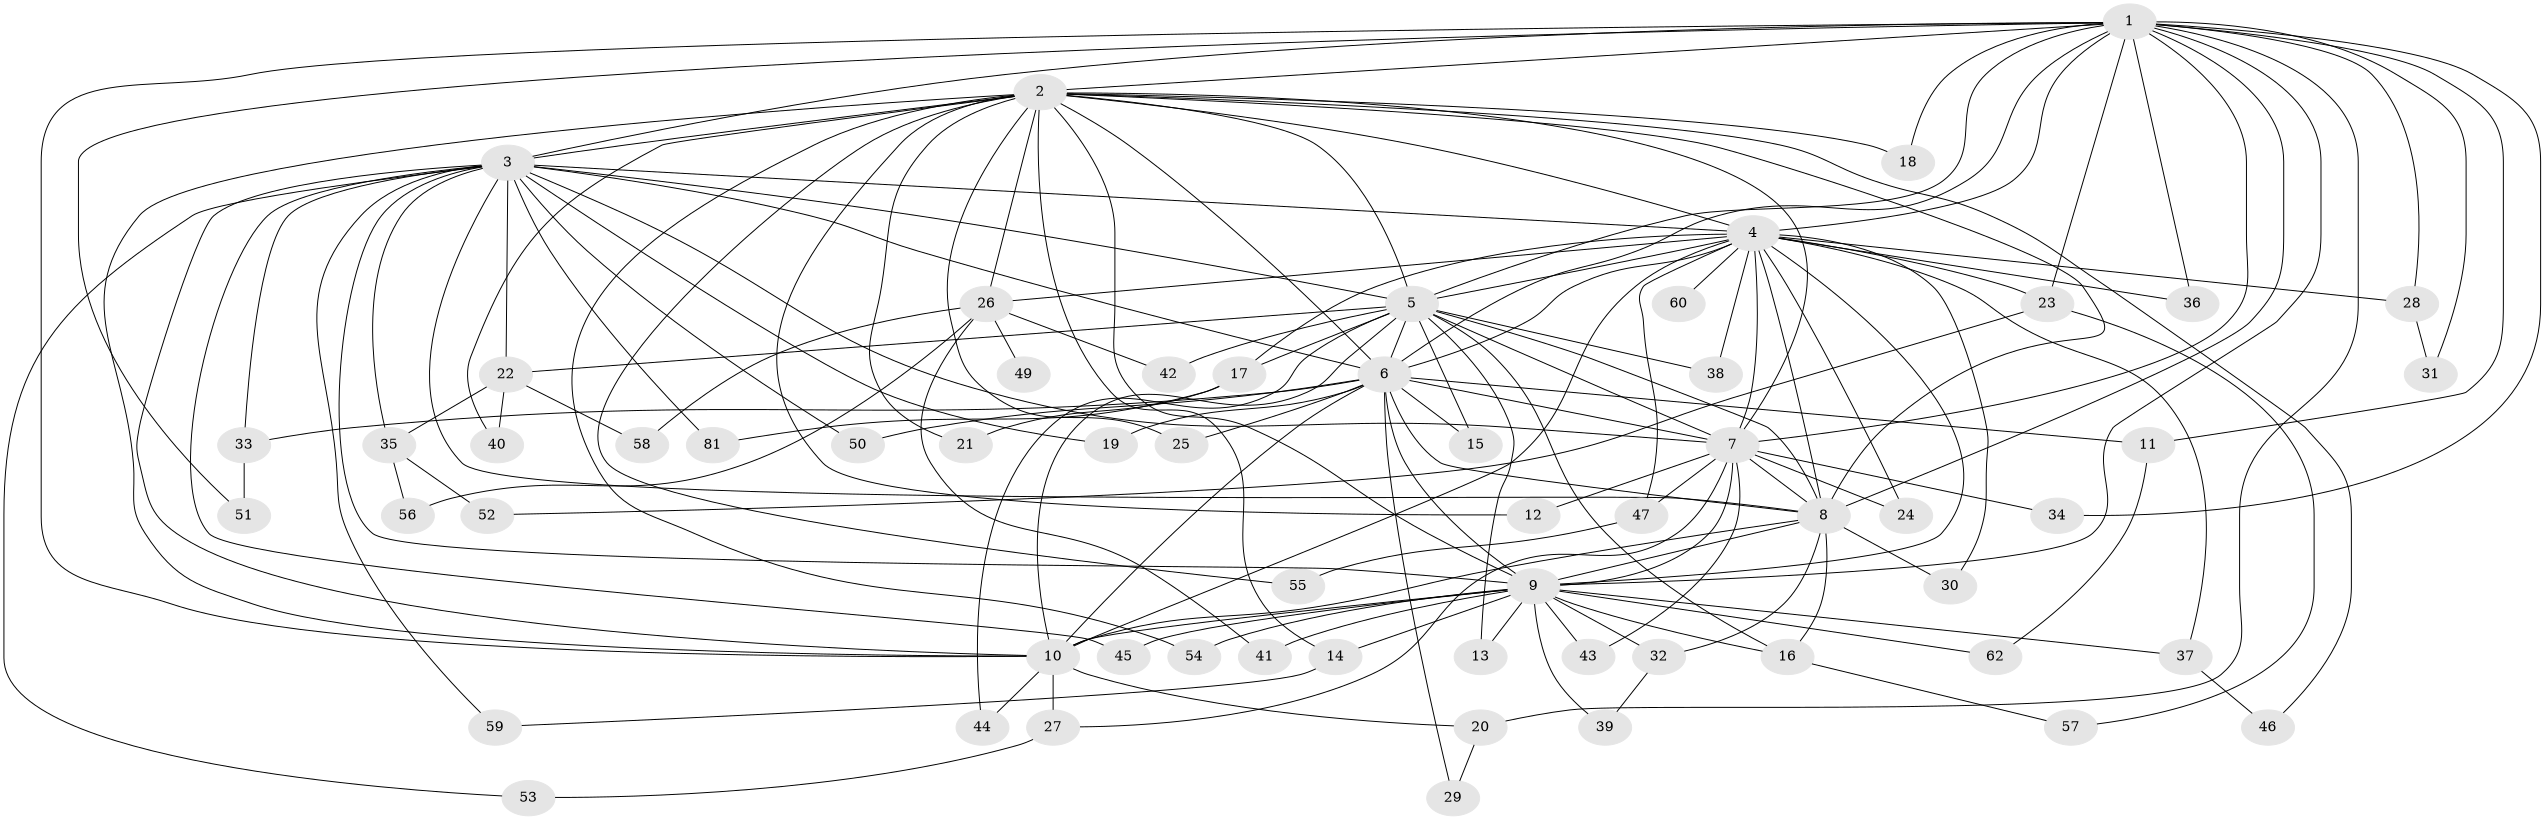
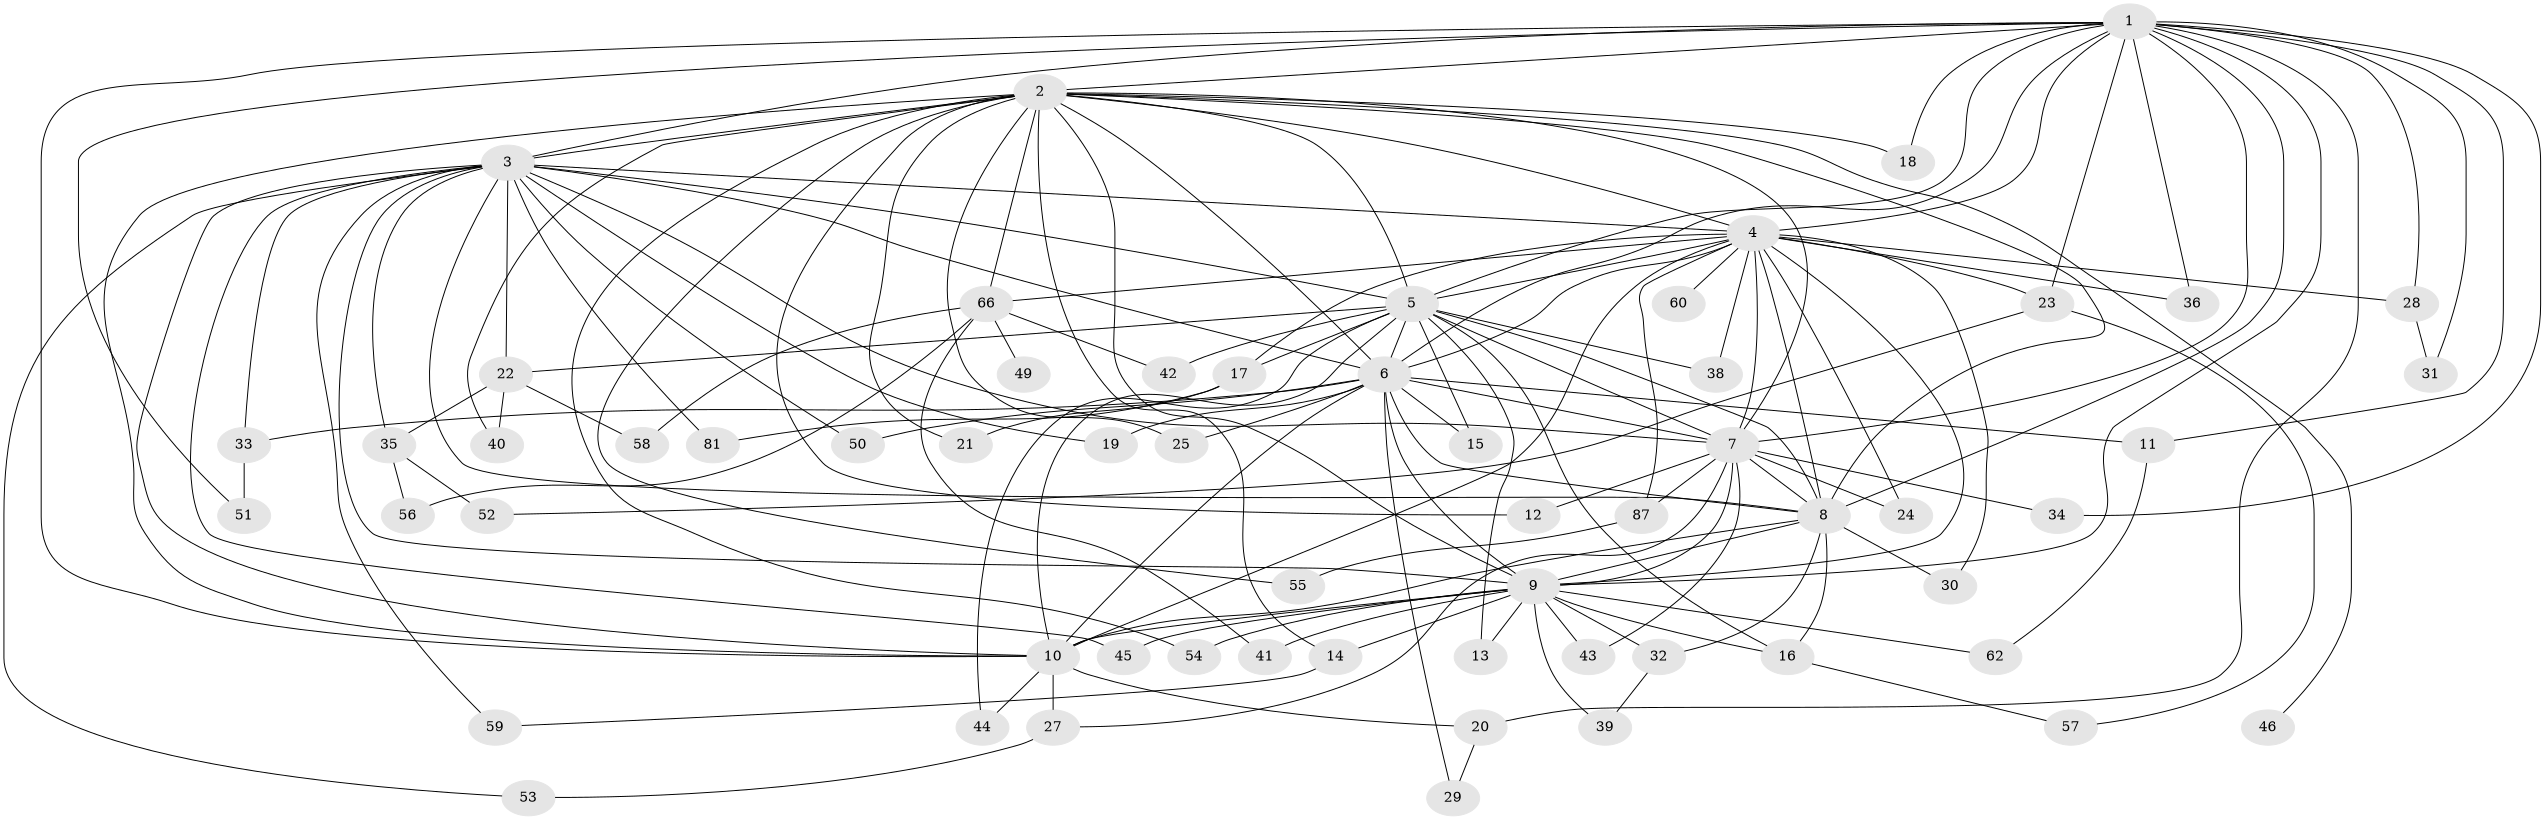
  graph {
    node [color=gray90 style=filled]
    1
    2
    3
    4
    5
    6
    7
    8
    9
    10
    11
    18
    20
    23
    28
    31
    34
    36
    51
    12
    14
    21
    25
-   26
+   26 [label=66]
    40
    46
    54
    55
    19
    22
    33
    35
    45
    50
    53
    59
    n37 [label=81]
    17
    24
    30
-   37
    38
-   47
+   47 [label=87]
    60
    13
    15
    42
    44
    16
    29
    27
    43
    32
    39
    41
    62
    57
    52
    49
    58
    56
    1 -- 2
    1 -- 3
    1 -- 4
    1 -- 5
    1 -- 6
    1 -- 7
    1 -- 8
    1 -- 9
    1 -- 10
    1 -- 11
    1 -- 18
    1 -- 20
    1 -- 23
    1 -- 28
    1 -- 31
    1 -- 34
    1 -- 36
    1 -- 51
    2 -- 3
    2 -- 4
    2 -- 5
    2 -- 6
    2 -- 7
    2 -- 8
    2 -- 9
    2 -- 10
    2 -- 18
    2 -- 12
    2 -- 14
    2 -- 21
    2 -- 25
    2 -- 26
    2 -- 40
    2 -- 46
    2 -- 54
    2 -- 55
    3 -- 4
    3 -- 5
    3 -- 6
    3 -- 7
    3 -- 8
    3 -- 9
    3 -- 10
    3 -- 19
    3 -- 22
    3 -- 33
    3 -- 35
    3 -- 45
    3 -- 50
    3 -- 53
    3 -- 59
    3 -- n37
    4 -- 5
    4 -- 6
    4 -- 7
    4 -- 8
    4 -- 9
    4 -- 10
    4 -- 23
    4 -- 28
    4 -- 36
    4 -- 26
    4 -- 17
    4 -- 24
    4 -- 30
-   4 -- 37
    4 -- 38
    4 -- 47
    4 -- 60
    5 -- 6
    5 -- 7
    5 -- 8
    5 -- 10
    5 -- 22
    5 -- 17
    5 -- 38
    5 -- 13
    5 -- 15
    5 -- 42
    5 -- 44
    5 -- 16
    6 -- 7
    6 -- 8
    6 -- 9
    6 -- 10
    6 -- 11
    6 -- 25
    6 -- 19
    6 -- 33
    6 -- 50
    6 -- 15
    6 -- 29
    7 -- 8
    7 -- 9
    7 -- 34
    7 -- 12
    7 -- 24
    7 -- 47
    7 -- 27
    7 -- 43
    8 -- 9
    8 -- 10
    8 -- 30
    8 -- 16
    8 -- 32
    9 -- 10
    9 -- 14
    9 -- 54
    9 -- 45
-   9 -- 37
    9 -- 13
    9 -- 16
    9 -- 43
    9 -- 32
    9 -- 39
    9 -- 41
    9 -- 62
    10 -- 20
    10 -- 44
    10 -- 27
    11 -- 62
    20 -- 29
    23 -- 57
    23 -- 52
    28 -- 31
    14 -- 59
    26 -- 42
    26 -- 41
    26 -- 49
    26 -- 58
    26 -- 56
    22 -- 40
    22 -- 35
    22 -- 58
    33 -- 51
    35 -- 52
    35 -- 56
    17 -- 21
    17 -- n37
-   37 -- 46
    47 -- 55
    16 -- 57
    27 -- 53
    32 -- 39
  }
